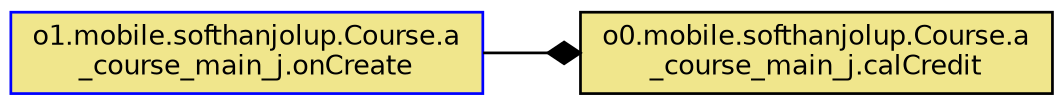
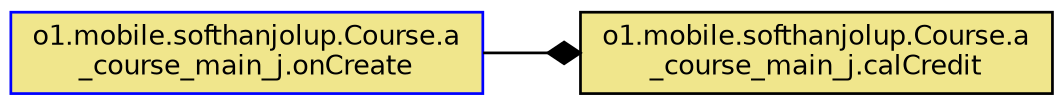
  digraph {
    rankdir=LR
    node [fillcolor=khaki fontname=Helvetica fontsize=10 shape=record style=filled]
    n1 [color=blue fontcolor=black height=0.2 label="o1.mobile.softhanjolup.Course.a\l_course_main_j.onCreate" width=0.4]
-   n2 [color=black height=0.2 label="o0.mobile.softhanjolup.Course.a\l_course_main_j.calCredit" width=0.4]
+   n2 [color=black height=0.2 label="o1.mobile.softhanjolup.Course.a\l_course_main_j.calCredit" width=0.4]
    n1 -> n2 [color=black fontname=Helvetica fontsize=10 labelfontname=Helvetica labelfontsize=10 style=solid arrowhead=diamond]
  }
